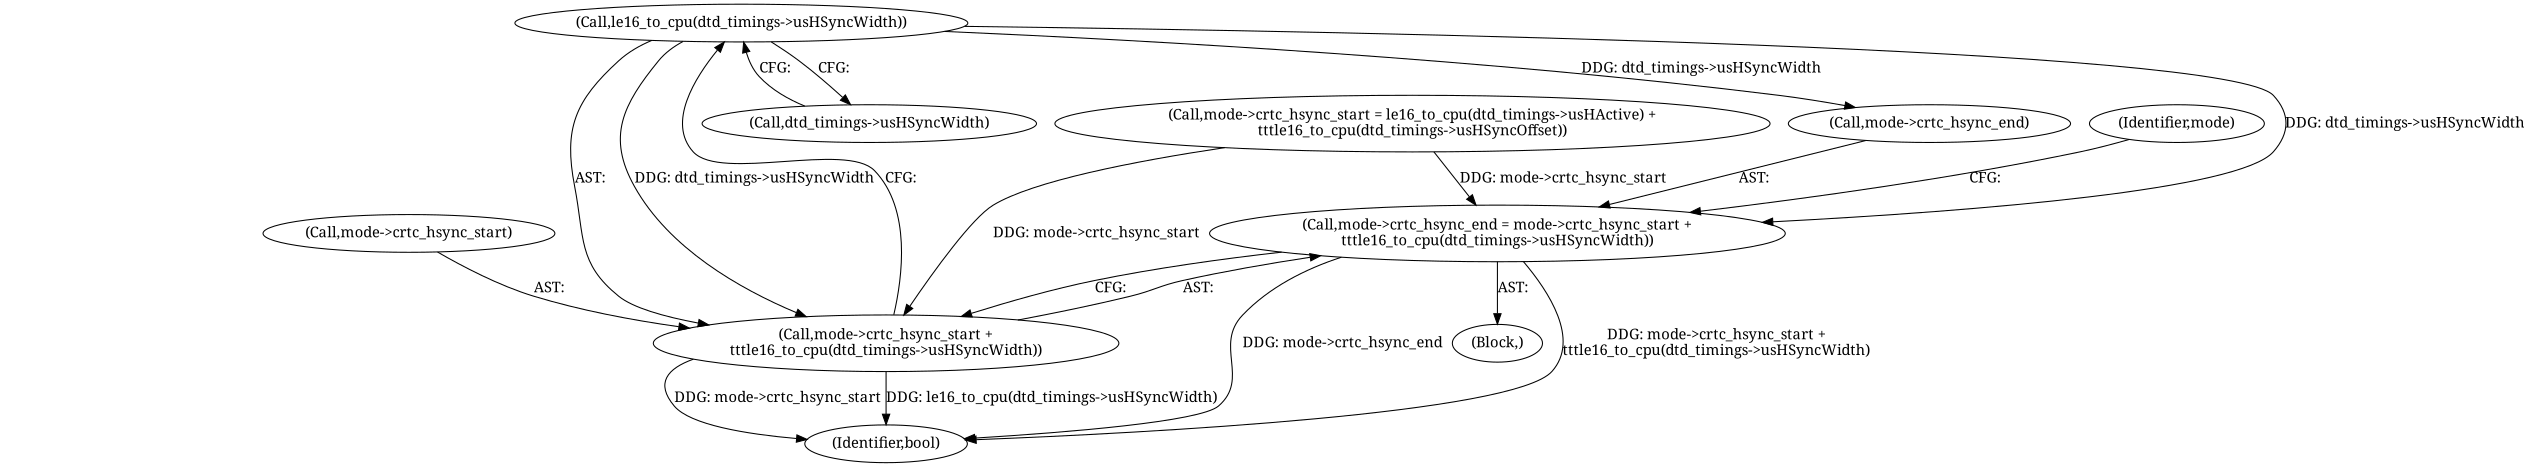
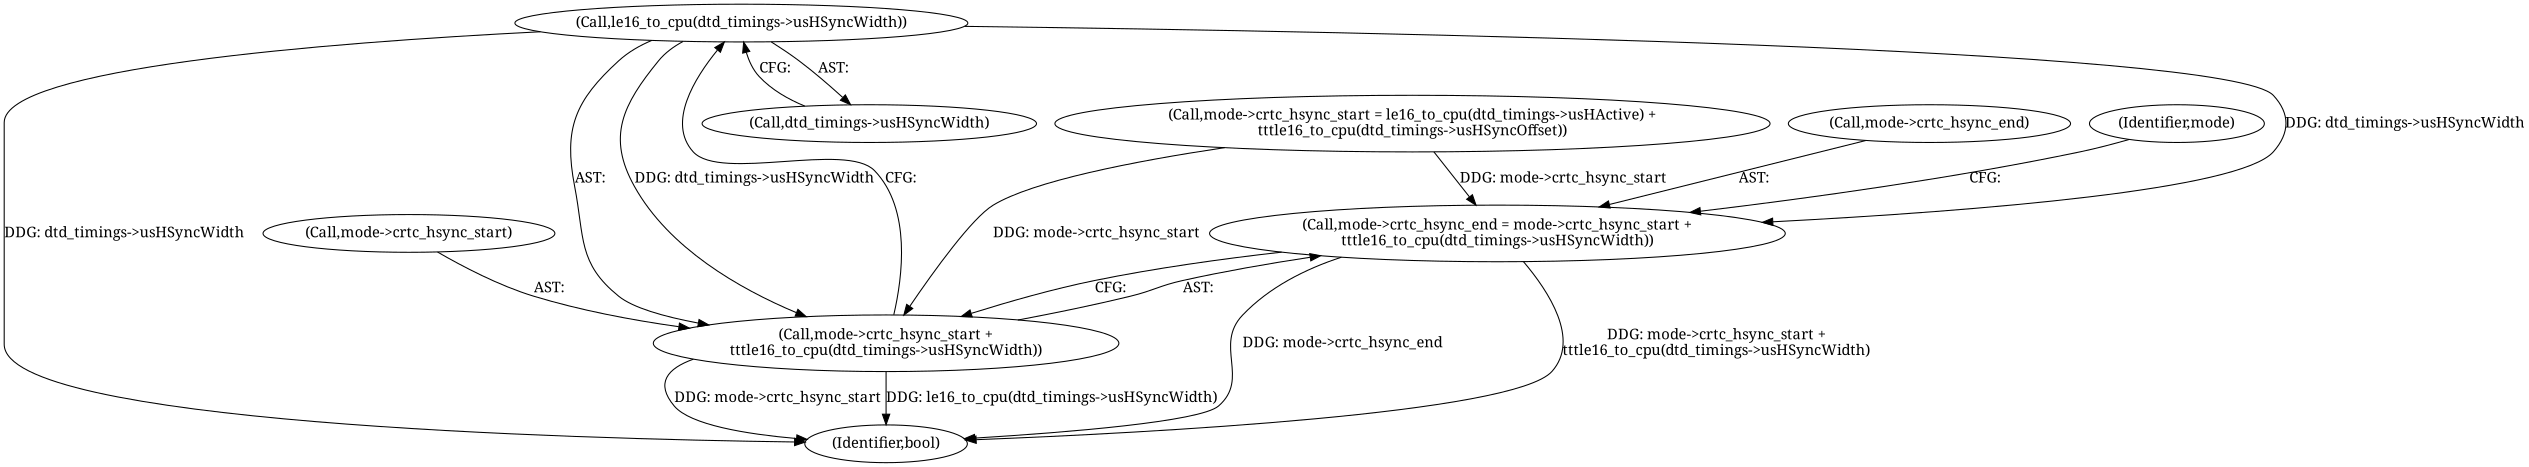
  digraph {
    fontname="Noto Serif"
    node [fontname="Noto Serif"]
    edge [fontname="Noto Serif"]
    n1 [label="(Call,le16_to_cpu(dtd_timings->usHSyncWidth))"]
    n2 [label="(Call,mode->crtc_hsync_end = mode->crtc_hsync_start +\n\t\t\tle16_to_cpu(dtd_timings->usHSyncWidth))"]
    n3 [label="(Call,mode->crtc_hsync_start +\n\t\t\tle16_to_cpu(dtd_timings->usHSyncWidth))"]
    n4 [label="(Identifier,bool)"]
    n5 [label="(Call,dtd_timings->usHSyncWidth)"]
-   n6 [label="(Block,)"]
    n7 [label="(Call,mode->crtc_hsync_start)"]
    n8 [label="(Identifier,mode)"]
    n9 [label="(Call,mode->crtc_hsync_start = le16_to_cpu(dtd_timings->usHActive) +\n\t\t\tle16_to_cpu(dtd_timings->usHSyncOffset))"]
    n10 [label="(Call,mode->crtc_hsync_end)"]
    n1 -> n2 [label="DDG: dtd_timings->usHSyncWidth"]
    n1 -> n3 [label="AST: "]
    n1 -> n3 [label="DDG: dtd_timings->usHSyncWidth"]
-   n1 -> n10 [label="DDG: dtd_timings->usHSyncWidth"]
-   n1 -> n5 [label="CFG: "]
+   n1 -> n4 [label="DDG: dtd_timings->usHSyncWidth"]
+   n1 -> n5 [label="AST: "]
    n2 -> n3 [label="CFG: "]
    n2 -> n4 [label="DDG: mode->crtc_hsync_start +\n\t\t\tle16_to_cpu(dtd_timings->usHSyncWidth)"]
    n2 -> n4 [label="DDG: mode->crtc_hsync_end"]
-   n2 -> n6 [label="AST: "]
    n3 -> n1 [label="CFG: "]
    n3 -> n2 [label="AST: "]
    n3 -> n4 [label="DDG: le16_to_cpu(dtd_timings->usHSyncWidth)"]
    n3 -> n4 [label="DDG: mode->crtc_hsync_start"]
    n5 -> n1 [label="CFG: "]
    n7 -> n3 [label="AST: "]
    n8 -> n2 [label="CFG: "]
    n9 -> n2 [label="DDG: mode->crtc_hsync_start"]
    n9 -> n3 [label="DDG: mode->crtc_hsync_start"]
    n10 -> n2 [label="AST: "]
  }
